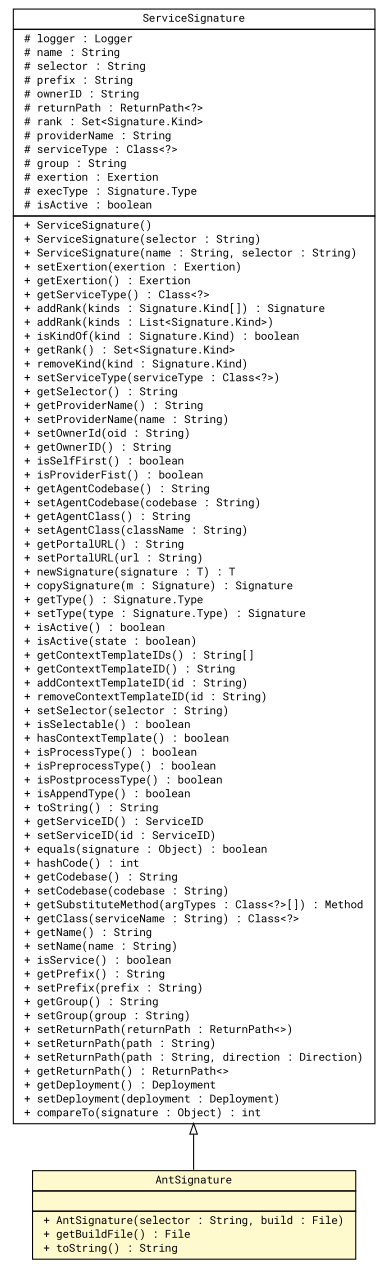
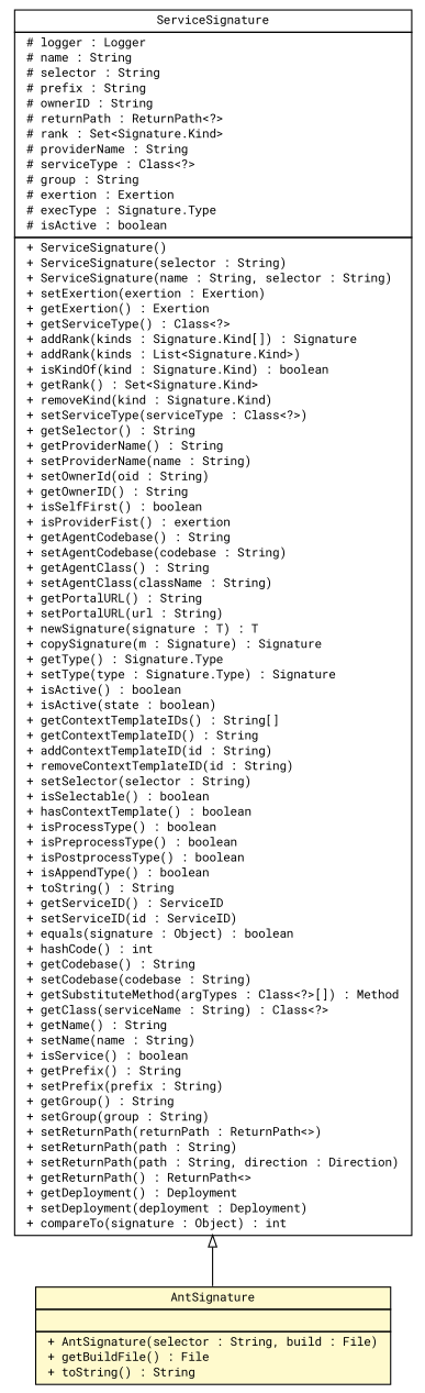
  digraph {
    nodesep=0.25
    ranksep=0.5
    fontname="Roboto Mono"
    node [fontcolor=black fontname="Roboto Mono" fontsize=10.0 shape=plaintext]
-   n1 [label=<<table title="sorcer.core.signature.ServiceSignature" border="0" cellborder="1" cellspacing="0" cellpadding="2" port="p" href="./ServiceSignature.html"> 		<tr><td><table border="0" cellspacing="0" cellpadding="1"> <tr><td align="center" balign="center"> ServiceSignature </td></tr> 		</table></td></tr> 		<tr><td><table border="0" cellspacing="0" cellpadding="1"> <tr><td align="left" balign="left"> # logger : Logger </td></tr> <tr><td align="left" balign="left"> # name : String </td></tr> <tr><td align="left" balign="left"> # selector : String </td></tr> <tr><td align="left" balign="left"> # prefix : String </td></tr> <tr><td align="left" balign="left"> # ownerID : String </td></tr> <tr><td align="left" balign="left"> # returnPath : ReturnPath&lt;?&gt; </td></tr> <tr><td align="left" balign="left"> # rank : Set&lt;Signature.Kind&gt; </td></tr> <tr><td align="left" balign="left"> # providerName : String </td></tr> <tr><td align="left" balign="left"> # serviceType : Class&lt;?&gt; </td></tr> <tr><td align="left" balign="left"> # group : String </td></tr> <tr><td align="left" balign="left"> # exertion : Exertion </td></tr> <tr><td align="left" balign="left"> # execType : Signature.Type </td></tr> <tr><td align="left" balign="left"> # isActive : boolean </td></tr> 		</table></td></tr> 		<tr><td><table border="0" cellspacing="0" cellpadding="1"> <tr><td align="left" balign="left"> + ServiceSignature() </td></tr> <tr><td align="left" balign="left"> + ServiceSignature(selector : String) </td></tr> <tr><td align="left" balign="left"> + ServiceSignature(name : String, selector : String) </td></tr> <tr><td align="left" balign="left"> + setExertion(exertion : Exertion) </td></tr> <tr><td align="left" balign="left"> + getExertion() : Exertion </td></tr> <tr><td align="left" balign="left"> + getServiceType() : Class&lt;?&gt; </td></tr> <tr><td align="left" balign="left"> + addRank(kinds : Signature.Kind[]) : Signature </td></tr> <tr><td align="left" balign="left"> + addRank(kinds : List&lt;Signature.Kind&gt;) </td></tr> <tr><td align="left" balign="left"> + isKindOf(kind : Signature.Kind) : boolean </td></tr> <tr><td align="left" balign="left"> + getRank() : Set&lt;Signature.Kind&gt; </td></tr> <tr><td align="left" balign="left"> + removeKind(kind : Signature.Kind) </td></tr> <tr><td align="left" balign="left"> + setServiceType(serviceType : Class&lt;?&gt;) </td></tr> <tr><td align="left" balign="left"> + getSelector() : String </td></tr> <tr><td align="left" balign="left"> + getProviderName() : String </td></tr> <tr><td align="left" balign="left"> + setProviderName(name : String) </td></tr> <tr><td align="left" balign="left"> + setOwnerId(oid : String) </td></tr> <tr><td align="left" balign="left"> + getOwnerID() : String </td></tr> <tr><td align="left" balign="left"> + isSelfFirst() : boolean </td></tr> <tr><td align="left" balign="left"> + isProviderFist() : boolean </td></tr> <tr><td align="left" balign="left"> + getAgentCodebase() : String </td></tr> <tr><td align="left" balign="left"> + setAgentCodebase(codebase : String) </td></tr> <tr><td align="left" balign="left"> + getAgentClass() : String </td></tr> <tr><td align="left" balign="left"> + setAgentClass(className : String) </td></tr> <tr><td align="left" balign="left"> + getPortalURL() : String </td></tr> <tr><td align="left" balign="left"> + setPortalURL(url : String) </td></tr> <tr><td align="left" balign="left"> + newSignature(signature : T) : T </td></tr> <tr><td align="left" balign="left"> + copySignature(m : Signature) : Signature </td></tr> <tr><td align="left" balign="left"> + getType() : Signature.Type </td></tr> <tr><td align="left" balign="left"> + setType(type : Signature.Type) : Signature </td></tr> <tr><td align="left" balign="left"> + isActive() : boolean </td></tr> <tr><td align="left" balign="left"> + isActive(state : boolean) </td></tr> <tr><td align="left" balign="left"> + getContextTemplateIDs() : String[] </td></tr> <tr><td align="left" balign="left"> + getContextTemplateID() : String </td></tr> <tr><td align="left" balign="left"> + addContextTemplateID(id : String) </td></tr> <tr><td align="left" balign="left"> + removeContextTemplateID(id : String) </td></tr> <tr><td align="left" balign="left"> + setSelector(selector : String) </td></tr> <tr><td align="left" balign="left"> + isSelectable() : boolean </td></tr> <tr><td align="left" balign="left"> + hasContextTemplate() : boolean </td></tr> <tr><td align="left" balign="left"> + isProcessType() : boolean </td></tr> <tr><td align="left" balign="left"> + isPreprocessType() : boolean </td></tr> <tr><td align="left" balign="left"> + isPostprocessType() : boolean </td></tr> <tr><td align="left" balign="left"> + isAppendType() : boolean </td></tr> <tr><td align="left" balign="left"> + toString() : String </td></tr> <tr><td align="left" balign="left"> + getServiceID() : ServiceID </td></tr> <tr><td align="left" balign="left"> + setServiceID(id : ServiceID) </td></tr> <tr><td align="left" balign="left"> + equals(signature : Object) : boolean </td></tr> <tr><td align="left" balign="left"> + hashCode() : int </td></tr> <tr><td align="left" balign="left"> + getCodebase() : String </td></tr> <tr><td align="left" balign="left"> + setCodebase(codebase : String) </td></tr> <tr><td align="left" balign="left"> + getSubstituteMethod(argTypes : Class&lt;?&gt;[]) : Method </td></tr> <tr><td align="left" balign="left"> + getClass(serviceName : String) : Class&lt;?&gt; </td></tr> <tr><td align="left" balign="left"> + getName() : String </td></tr> <tr><td align="left" balign="left"> + setName(name : String) </td></tr> <tr><td align="left" balign="left"> + isService() : boolean </td></tr> <tr><td align="left" balign="left"> + getPrefix() : String </td></tr> <tr><td align="left" balign="left"> + setPrefix(prefix : String) </td></tr> <tr><td align="left" balign="left"> + getGroup() : String </td></tr> <tr><td align="left" balign="left"> + setGroup(group : String) </td></tr> <tr><td align="left" balign="left"> + setReturnPath(returnPath : ReturnPath&lt;&gt;) </td></tr> <tr><td align="left" balign="left"> + setReturnPath(path : String) </td></tr> <tr><td align="left" balign="left"> + setReturnPath(path : String, direction : Direction) </td></tr> <tr><td align="left" balign="left"> + getReturnPath() : ReturnPath&lt;&gt; </td></tr> <tr><td align="left" balign="left"> + getDeployment() : Deployment </td></tr> <tr><td align="left" balign="left"> + setDeployment(deployment : Deployment) </td></tr> <tr><td align="left" balign="left"> + compareTo(signature : Object) : int </td></tr> 		</table></td></tr> 		</table>>]
+   n1 [label=<<table title="sorcer.core.signature.ServiceSignature" border="0" cellborder="1" cellspacing="0" cellpadding="2" port="p" href="./ServiceSignature.html"> 		<tr><td><table border="0" cellspacing="0" cellpadding="1"> <tr><td align="center" balign="center"> ServiceSignature </td></tr> 		</table></td></tr> 		<tr><td><table border="0" cellspacing="0" cellpadding="1"> <tr><td align="left" balign="left"> # logger : Logger </td></tr> <tr><td align="left" balign="left"> # name : String </td></tr> <tr><td align="left" balign="left"> # selector : String </td></tr> <tr><td align="left" balign="left"> # prefix : String </td></tr> <tr><td align="left" balign="left"> # ownerID : String </td></tr> <tr><td align="left" balign="left"> # returnPath : ReturnPath&lt;?&gt; </td></tr> <tr><td align="left" balign="left"> # rank : Set&lt;Signature.Kind&gt; </td></tr> <tr><td align="left" balign="left"> # providerName : String </td></tr> <tr><td align="left" balign="left"> # serviceType : Class&lt;?&gt; </td></tr> <tr><td align="left" balign="left"> # group : String </td></tr> <tr><td align="left" balign="left"> # exertion : Exertion </td></tr> <tr><td align="left" balign="left"> # execType : Signature.Type </td></tr> <tr><td align="left" balign="left"> # isActive : boolean </td></tr> 		</table></td></tr> 		<tr><td><table border="0" cellspacing="0" cellpadding="1"> <tr><td align="left" balign="left"> + ServiceSignature() </td></tr> <tr><td align="left" balign="left"> + ServiceSignature(selector : String) </td></tr> <tr><td align="left" balign="left"> + ServiceSignature(name : String, selector : String) </td></tr> <tr><td align="left" balign="left"> + setExertion(exertion : Exertion) </td></tr> <tr><td align="left" balign="left"> + getExertion() : Exertion </td></tr> <tr><td align="left" balign="left"> + getServiceType() : Class&lt;?&gt; </td></tr> <tr><td align="left" balign="left"> + addRank(kinds : Signature.Kind[]) : Signature </td></tr> <tr><td align="left" balign="left"> + addRank(kinds : List&lt;Signature.Kind&gt;) </td></tr> <tr><td align="left" balign="left"> + isKindOf(kind : Signature.Kind) : boolean </td></tr> <tr><td align="left" balign="left"> + getRank() : Set&lt;Signature.Kind&gt; </td></tr> <tr><td align="left" balign="left"> + removeKind(kind : Signature.Kind) </td></tr> <tr><td align="left" balign="left"> + setServiceType(serviceType : Class&lt;?&gt;) </td></tr> <tr><td align="left" balign="left"> + getSelector() : String </td></tr> <tr><td align="left" balign="left"> + getProviderName() : String </td></tr> <tr><td align="left" balign="left"> + setProviderName(name : String) </td></tr> <tr><td align="left" balign="left"> + setOwnerId(oid : String) </td></tr> <tr><td align="left" balign="left"> + getOwnerID() : String </td></tr> <tr><td align="left" balign="left"> + isSelfFirst() : boolean </td></tr> <tr><td align="left" balign="left"> + isProviderFist() : exertion </td></tr> <tr><td align="left" balign="left"> + getAgentCodebase() : String </td></tr> <tr><td align="left" balign="left"> + setAgentCodebase(codebase : String) </td></tr> <tr><td align="left" balign="left"> + getAgentClass() : String </td></tr> <tr><td align="left" balign="left"> + setAgentClass(className : String) </td></tr> <tr><td align="left" balign="left"> + getPortalURL() : String </td></tr> <tr><td align="left" balign="left"> + setPortalURL(url : String) </td></tr> <tr><td align="left" balign="left"> + newSignature(signature : T) : T </td></tr> <tr><td align="left" balign="left"> + copySignature(m : Signature) : Signature </td></tr> <tr><td align="left" balign="left"> + getType() : Signature.Type </td></tr> <tr><td align="left" balign="left"> + setType(type : Signature.Type) : Signature </td></tr> <tr><td align="left" balign="left"> + isActive() : boolean </td></tr> <tr><td align="left" balign="left"> + isActive(state : boolean) </td></tr> <tr><td align="left" balign="left"> + getContextTemplateIDs() : String[] </td></tr> <tr><td align="left" balign="left"> + getContextTemplateID() : String </td></tr> <tr><td align="left" balign="left"> + addContextTemplateID(id : String) </td></tr> <tr><td align="left" balign="left"> + removeContextTemplateID(id : String) </td></tr> <tr><td align="left" balign="left"> + setSelector(selector : String) </td></tr> <tr><td align="left" balign="left"> + isSelectable() : boolean </td></tr> <tr><td align="left" balign="left"> + hasContextTemplate() : boolean </td></tr> <tr><td align="left" balign="left"> + isProcessType() : boolean </td></tr> <tr><td align="left" balign="left"> + isPreprocessType() : boolean </td></tr> <tr><td align="left" balign="left"> + isPostprocessType() : boolean </td></tr> <tr><td align="left" balign="left"> + isAppendType() : boolean </td></tr> <tr><td align="left" balign="left"> + toString() : String </td></tr> <tr><td align="left" balign="left"> + getServiceID() : ServiceID </td></tr> <tr><td align="left" balign="left"> + setServiceID(id : ServiceID) </td></tr> <tr><td align="left" balign="left"> + equals(signature : Object) : boolean </td></tr> <tr><td align="left" balign="left"> + hashCode() : int </td></tr> <tr><td align="left" balign="left"> + getCodebase() : String </td></tr> <tr><td align="left" balign="left"> + setCodebase(codebase : String) </td></tr> <tr><td align="left" balign="left"> + getSubstituteMethod(argTypes : Class&lt;?&gt;[]) : Method </td></tr> <tr><td align="left" balign="left"> + getClass(serviceName : String) : Class&lt;?&gt; </td></tr> <tr><td align="left" balign="left"> + getName() : String </td></tr> <tr><td align="left" balign="left"> + setName(name : String) </td></tr> <tr><td align="left" balign="left"> + isService() : boolean </td></tr> <tr><td align="left" balign="left"> + getPrefix() : String </td></tr> <tr><td align="left" balign="left"> + setPrefix(prefix : String) </td></tr> <tr><td align="left" balign="left"> + getGroup() : String </td></tr> <tr><td align="left" balign="left"> + setGroup(group : String) </td></tr> <tr><td align="left" balign="left"> + setReturnPath(returnPath : ReturnPath&lt;&gt;) </td></tr> <tr><td align="left" balign="left"> + setReturnPath(path : String) </td></tr> <tr><td align="left" balign="left"> + setReturnPath(path : String, direction : Direction) </td></tr> <tr><td align="left" balign="left"> + getReturnPath() : ReturnPath&lt;&gt; </td></tr> <tr><td align="left" balign="left"> + getDeployment() : Deployment </td></tr> <tr><td align="left" balign="left"> + setDeployment(deployment : Deployment) </td></tr> <tr><td align="left" balign="left"> + compareTo(signature : Object) : int </td></tr> 		</table></td></tr> 		</table>>]
    n2 [label=<<table title="sorcer.core.signature.AntSignature" border="0" cellborder="1" cellspacing="0" cellpadding="2" port="p" bgcolor="lemonChiffon" href="./AntSignature.html"> 		<tr><td><table border="0" cellspacing="0" cellpadding="1"> <tr><td align="center" balign="center"> AntSignature </td></tr> 		</table></td></tr> 		<tr><td><table border="0" cellspacing="0" cellpadding="1"> <tr><td align="left" balign="left">  </td></tr> 		</table></td></tr> 		<tr><td><table border="0" cellspacing="0" cellpadding="1"> <tr><td align="left" balign="left"> + AntSignature(selector : String, build : File) </td></tr> <tr><td align="left" balign="left"> + getBuildFile() : File </td></tr> <tr><td align="left" balign="left"> + toString() : String </td></tr> 		</table></td></tr> 		</table>>]
    n1 -> n2 [arrowtail=empty dir=back fontname="Roboto Mono" fontsize=10 headport=p labelfontname=Helvetica labelfontsize=10 tailport=p]
  }
